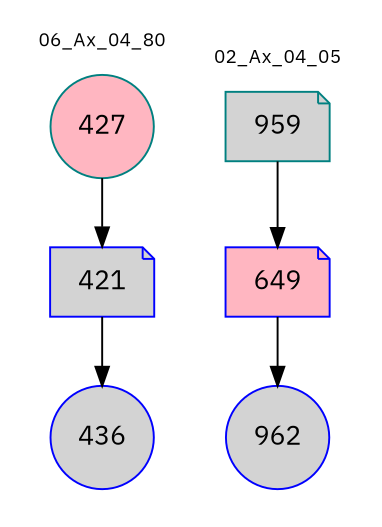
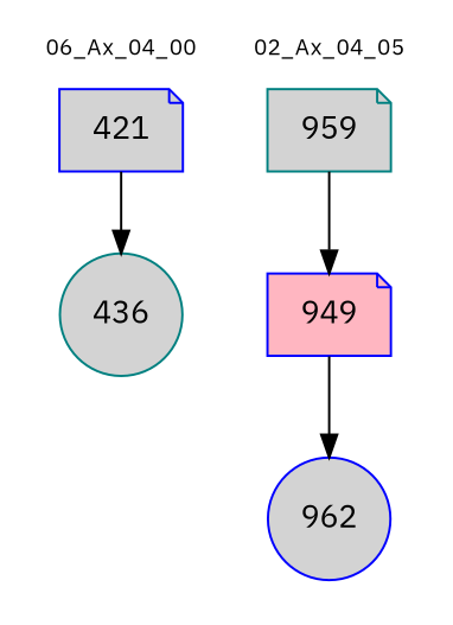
  digraph {
    fontname="IBM Plex Sans"
    node [color=teal fillcolor=lightgrey fontname="IBM Plex Sans" shape=circle style=filled]
    edge [color=black fontname="IBM Plex Sans"]
-   n1 [fillcolor=lightpink label=427]
    n2 [color=blue label=421 shape=note]
-   n3 [color=blue label=436]
+   n3 [label=436]
    n4 [label=959 shape=note]
-   n5 [color=blue fillcolor=lightpink label=649 shape=note]
+   n5 [color=blue fillcolor=lightpink label=949 shape=note]
    n6 [color=blue label=962]
    subgraph cluster_1 {
      color=white
      fontsize=10
-     label="06_Ax_04_80"
-     n1
+     label="06_Ax_04_00"
      n2
      n3
    }
    subgraph cluster_2 {
      color=white
      fontsize=10
      label="02_Ax_04_05"
      n4
      n5
      n6
    }
-   n1 -> n2
    n2 -> n3
    n4 -> n5
    n5 -> n6
  }
